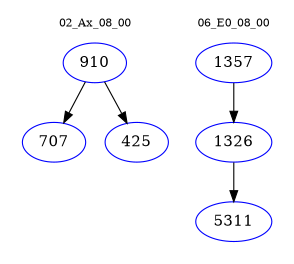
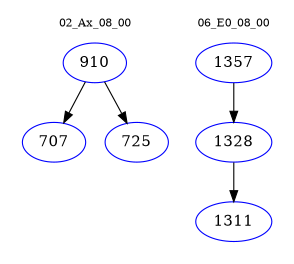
  digraph {
    node [color=blue]
    edge [color=black]
    n1 [label=910]
    n2 [label=707]
-   n3 [label=425]
-   n4 [label=1326]
-   n5 [label=5311]
+   n3 [label=725]
+   n4 [label=1328]
+   n5 [label=1311]
    n6 [label=1357]
    subgraph cluster_1 {
      color=white
      fontsize=10
      label="02_Ax_08_00"
      n1
      n2
      n3
    }
    subgraph cluster_2 {
      color=white
      fontsize=10
      label="06_E0_08_00"
      n4
      n5
      n6
    }
    n1 -> n2
    n1 -> n3
    n4 -> n5
    n6 -> n4
  }
